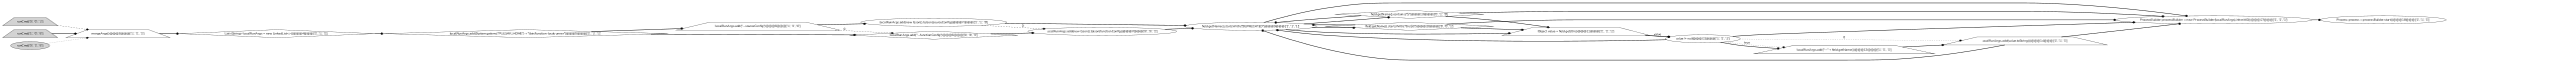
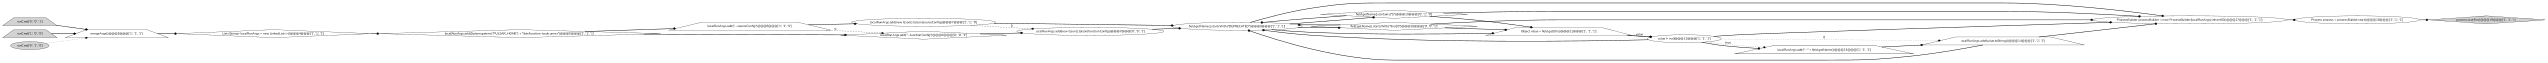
  digraph {
    fontname=Nunito
    rankdir=LR
    node [fillcolor=white fontname=Nunito shape=ellipse style=filled]
    edge [arrowhead=dot fontname=Nunito style=bold]
    n1 [label="field.getName().startsWith(\"DEPRECATED\")@@@9@@@['1', '1', '1']"]
    n2 [label="field.getName().contains(\"$\")@@@10@@@['0', '1', '0']" shape=diamond]
    n3 [label="ProcessBuilder processBuilder = new ProcessBuilder(localRunArgs).inheritIO()@@@17@@@['1', '1', '1']"]
    n4 [label="Object value = field.get(this)@@@11@@@['1', '1', '1']" shape=trapezium]
    n5 [label="field.getName().startsWith(\"this$0\")@@@10@@@['0', '0', '1']" shape=diamond]
    n6 [label="Process process = processBuilder.start()@@@18@@@['1', '1', '1']"]
    n7 [label="value != null@@@12@@@['1', '1', '1']"]
+   n8 [fillcolor=lightgray label="process.waitFor()@@@19@@@['1', '1', '1']" shape=diamond]
    n9 [label="localRunArgs.add(\"--sourceConfig\")@@@6@@@['1', '1', '0']" shape=trapezium]
    n10 [label="localRunArgs.add(new Gson().toJson(sourceConfig))@@@7@@@['1', '1', '0']"]
    n11 [label="localRunArgs.add(\"--functionConfig\")@@@6@@@['0', '0', '1']" shape=diamond]
    n12 [label="localRunArgs.add(new Gson().toJson(functionConfig))@@@7@@@['0', '0', '1']"]
    n13 [fillcolor=lightgray label="runCmd['0', '0', '1']" shape=trapezium]
    n14 [label="mergeArgs()@@@3@@@['1', '1', '1']" shape=trapezium]
    n15 [label="List<String> localRunArgs = new LinkedList<>()@@@4@@@['1', '1', '1']" shape=diamond]
    n16 [label="localRunArgs.add(\"--\" + field.getName())@@@13@@@['1', '1', '1']" shape=trapezium]
    n17 [label="localRunArgs.add(value.toString())@@@14@@@['1', '1', '1']" shape=trapezium]
    n18 [fillcolor=lightgray label="runCmd['1', '0', '0']" shape=trapezium]
    n19 [label="localRunArgs.add(System.getenv(\"PULSAR_HOME\") + \"/bin/function-localrunner\")@@@5@@@['1', '1', '1']" shape=diamond]
    n20 [fillcolor=lightgray label="runCmd['0', '1', '0']"]
    n1 -> n2
    n1 -> n3
    n1 -> n4 [arrowhead=diamond]
    n1 -> n5 [arrowhead=diamond]
    n2 -> n1
    n2 -> n3
    n2 -> n4 [arrowhead=diamond]
    n3 -> n6
    n4 -> n7 [arrowhead=diamond label=value style=solid]
    n4 -> n7
    n5 -> n1 [arrowhead=diamond]
    n5 -> n3
    n5 -> n4 [arrowhead=diamond]
+   n6 -> n8
    n7 -> n1 [arrowhead=diamond]
    n7 -> n3 [arrowhead=diamond]
    n7 -> n16 [label=true style=dotted]
    n7 -> n16
    n7 -> n17 [arrowhead=diamond label=0 style=dotted]
    n9 -> n10 [arrowhead=diamond]
    n9 -> n11 [arrowhead=diamond label=0 style=dashed]
    n10 -> n1 [arrowhead=diamond]
    n10 -> n12 [arrowhead=diamond label=0 style=dashed]
    n11 -> n12
    n12 -> n1
-   n13 -> n14 [arrowhead=diamond style=dashed]
+   n13 -> n14 [arrowhead=diamond]
    n14 -> n15
    n15 -> n19
    n16 -> n17
    n17 -> n1
    n17 -> n3
    n18 -> n14 [arrowhead=diamond]
    n19 -> n9
    n19 -> n11 [arrowhead=diamond]
    n20 -> n14 [arrowhead=diamond style=dotted]
  }
